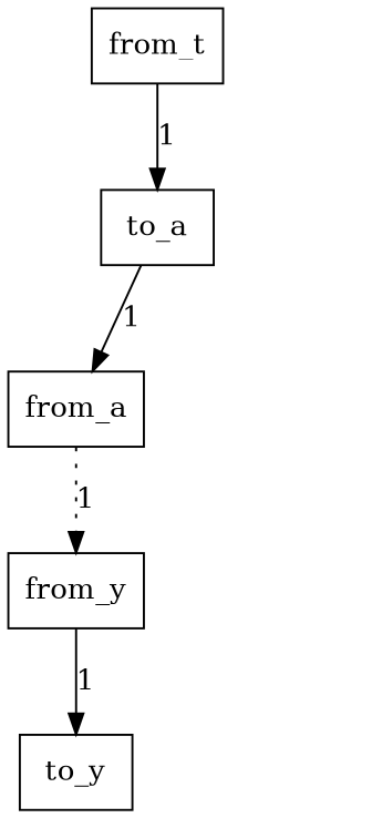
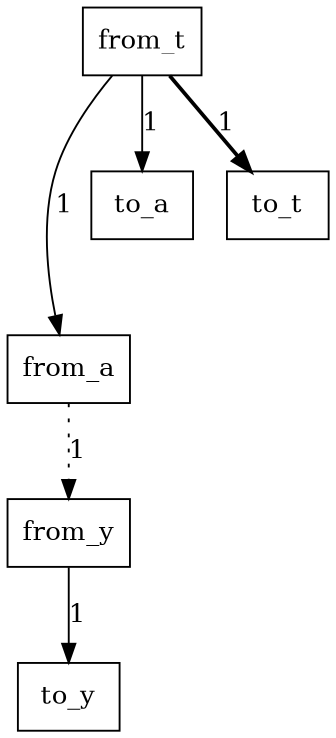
  digraph {
    rankdir=TB
    node [fillcolor=white shape=box style=filled]
    edge [style=solid]
    n1 [label=<from_a>]
    n2 [label=<from_y>]
    n3 [label=<from_t>]
    n4 [label=<to_a>]
+   n5 [label=<to_t>]
    n6 [label=<to_y>]
    n1 -> n2 [label=1 style=dotted]
    n2 -> n6 [label=1]
-   n4 -> n1 [label=1]
+   n3 -> n1 [label=1]
    n3 -> n4 [label=1]
+   n3 -> n5 [label=1 style=bold]
  }
